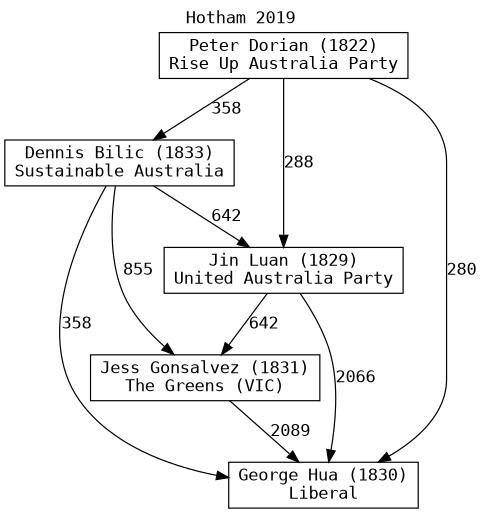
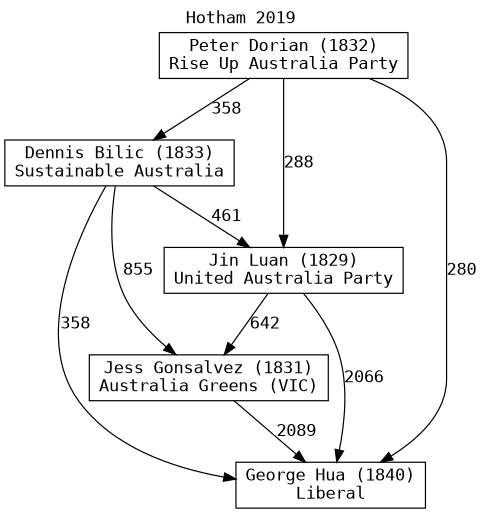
  digraph {
    fontname="DejaVu Sans Mono"
    label="Hotham 2019"
    labelloc=t
    mclimit=10
    node [fontname="DejaVu Sans Mono" shape=box]
    edge [fontname="DejaVu Sans Mono"]
-   n1 [label="George Hua (1830)\nLiberal"]
-   n2 [label="Jess Gonsalvez (1831)\nThe Greens (VIC)"]
+   n1 [label="George Hua (1840)\nLiberal"]
+   n2 [label="Jess Gonsalvez (1831)\nAustralia Greens (VIC)"]
    n3 [label="Jin Luan (1829)\nUnited Australia Party"]
    n4 [label="Dennis Bilic (1833)\nSustainable Australia"]
-   n5 [label="Peter Dorian (1822)\nRise Up Australia Party"]
+   n5 [label="Peter Dorian (1832)\nRise Up Australia Party"]
    n2 -> n1 [label=2089]
    n3 -> n1 [label=2066]
    n3 -> n2 [label=642]
    n4 -> n1 [label=358]
    n4 -> n2 [label=855]
-   n4 -> n3 [label=642]
+   n4 -> n3 [label=461]
    n5 -> n1 [label=280]
    n5 -> n3 [label=288]
    n5 -> n4 [label=358]
  }
